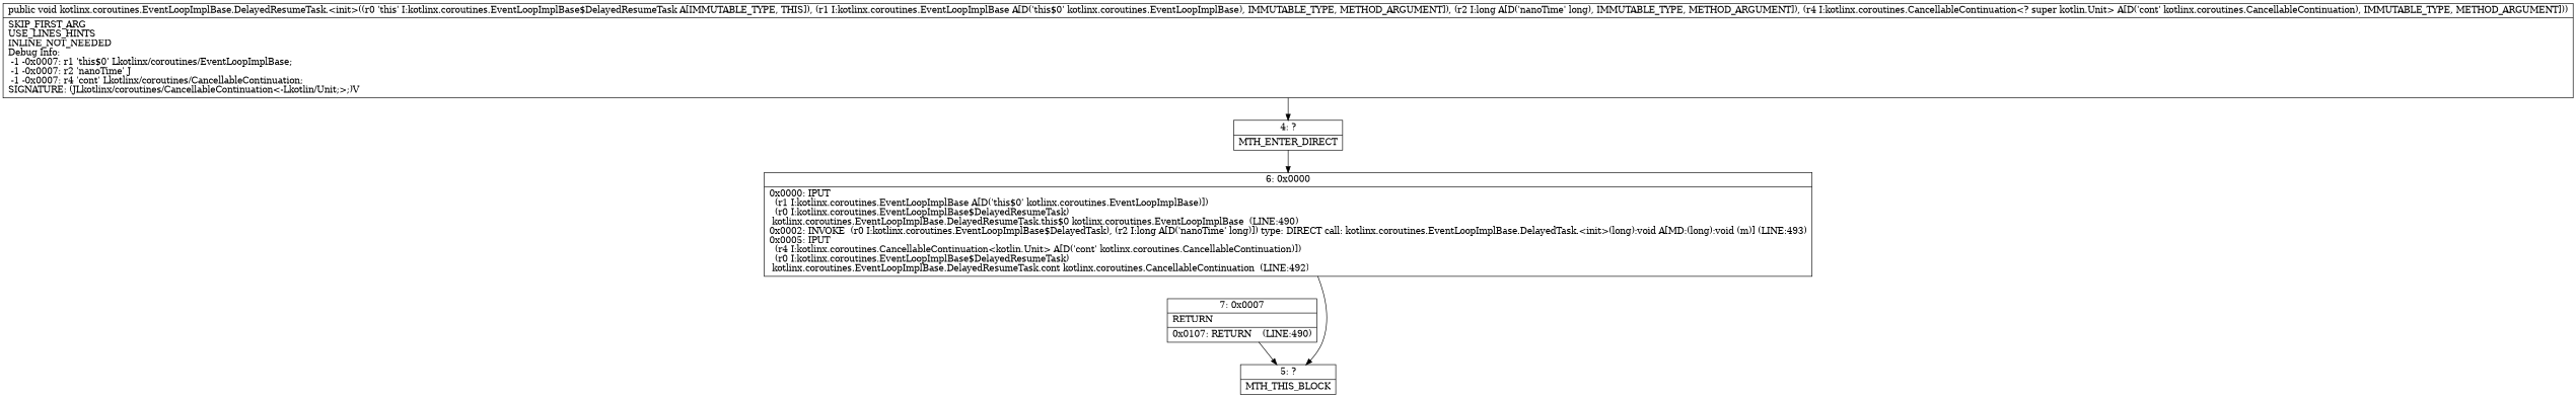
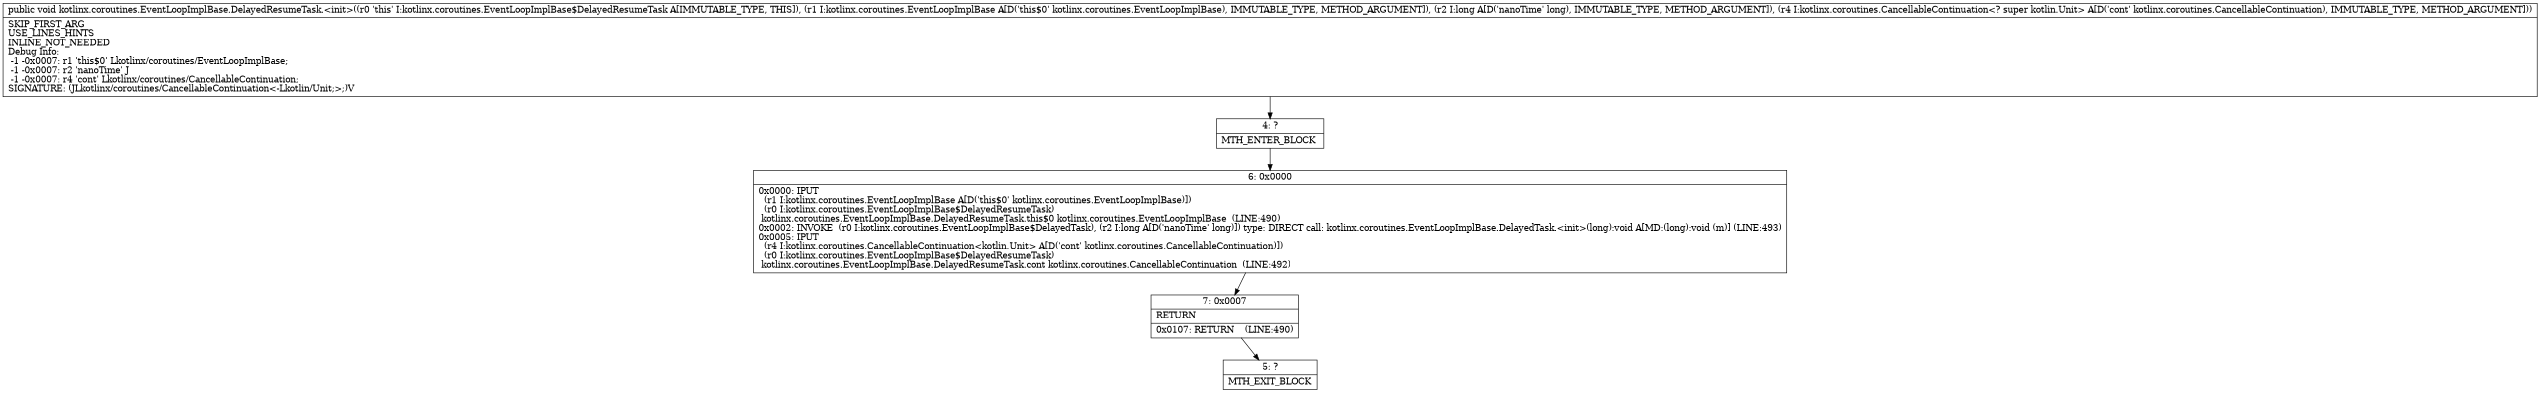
  digraph {
    node [shape=record]
-   n1 [label="{4\:\ ?|MTH_ENTER_DIRECT\l}"]
+   n1 [label="{4\:\ ?|MTH_ENTER_BLOCK\l}"]
    n2 [label="{6\:\ 0x0000|0x0000: IPUT  \l  (r1 I:kotlinx.coroutines.EventLoopImplBase A[D('this$0' kotlinx.coroutines.EventLoopImplBase)])\l  (r0 I:kotlinx.coroutines.EventLoopImplBase$DelayedResumeTask)\l kotlinx.coroutines.EventLoopImplBase.DelayedResumeTask.this$0 kotlinx.coroutines.EventLoopImplBase  (LINE:490)\l0x0002: INVOKE  (r0 I:kotlinx.coroutines.EventLoopImplBase$DelayedTask), (r2 I:long A[D('nanoTime' long)]) type: DIRECT call: kotlinx.coroutines.EventLoopImplBase.DelayedTask.\<init\>(long):void A[MD:(long):void (m)] (LINE:493)\l0x0005: IPUT  \l  (r4 I:kotlinx.coroutines.CancellableContinuation\<kotlin.Unit\> A[D('cont' kotlinx.coroutines.CancellableContinuation)])\l  (r0 I:kotlinx.coroutines.EventLoopImplBase$DelayedResumeTask)\l kotlinx.coroutines.EventLoopImplBase.DelayedResumeTask.cont kotlinx.coroutines.CancellableContinuation  (LINE:492)\l}"]
    n3 [label="{7\:\ 0x0007|RETURN\l|0x0107: RETURN    (LINE:490)\l}"]
-   n4 [label="{5\:\ ?|MTH_THIS_BLOCK\l}"]
+   n4 [label="{5\:\ ?|MTH_EXIT_BLOCK\l}"]
    n5 [label="{public void kotlinx.coroutines.EventLoopImplBase.DelayedResumeTask.\<init\>((r0 'this' I:kotlinx.coroutines.EventLoopImplBase$DelayedResumeTask A[IMMUTABLE_TYPE, THIS]), (r1 I:kotlinx.coroutines.EventLoopImplBase A[D('this$0' kotlinx.coroutines.EventLoopImplBase), IMMUTABLE_TYPE, METHOD_ARGUMENT]), (r2 I:long A[D('nanoTime' long), IMMUTABLE_TYPE, METHOD_ARGUMENT]), (r4 I:kotlinx.coroutines.CancellableContinuation\<? super kotlin.Unit\> A[D('cont' kotlinx.coroutines.CancellableContinuation), IMMUTABLE_TYPE, METHOD_ARGUMENT]))  | SKIP_FIRST_ARG\lUSE_LINES_HINTS\lINLINE_NOT_NEEDED\lDebug Info:\l  \-1 \-0x0007: r1 'this$0' Lkotlinx\/coroutines\/EventLoopImplBase;\l  \-1 \-0x0007: r2 'nanoTime' J\l  \-1 \-0x0007: r4 'cont' Lkotlinx\/coroutines\/CancellableContinuation;\lSIGNATURE: (JLkotlinx\/coroutines\/CancellableContinuation\<\-Lkotlin\/Unit;\>;)V\l}"]
    n1 -> n2
-   n2 -> n4
+   n2 -> n3
    n3 -> n4
    n5 -> n1
  }
